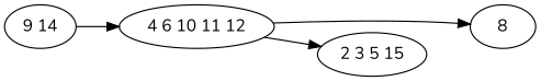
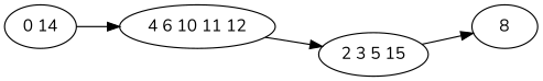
  digraph {
    fontname=Nunito
    rankdir=LR
    node [fontname=Nunito]
    edge [fontname=Nunito]
-   n1 [label="9 14"]
+   n1 [label="0 14"]
    n2 [label="4 6 10 11 12"]
    n3 [label=8]
    n4 [label="2 3 5 15"]
    n1 -> n2
-   n2 -> n3
+   n4 -> n3
    n2 -> n4
  }
